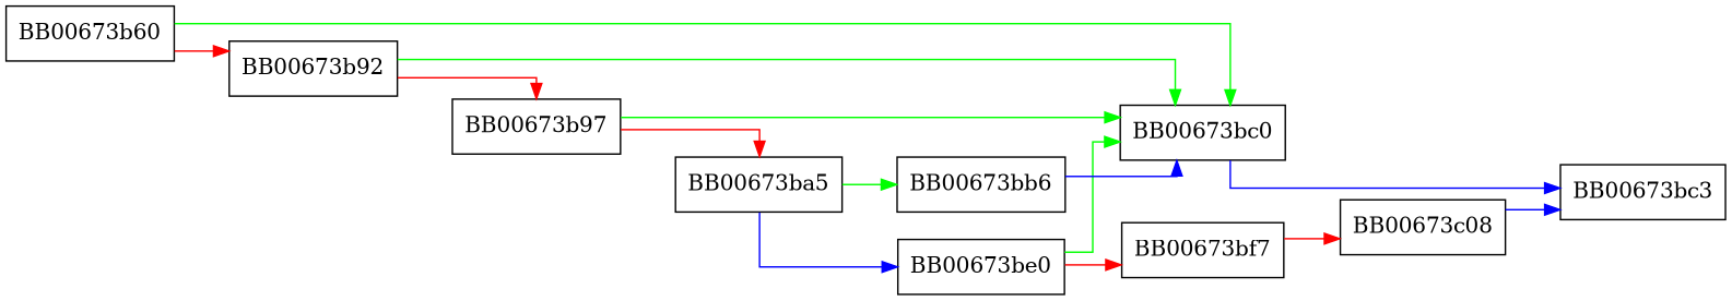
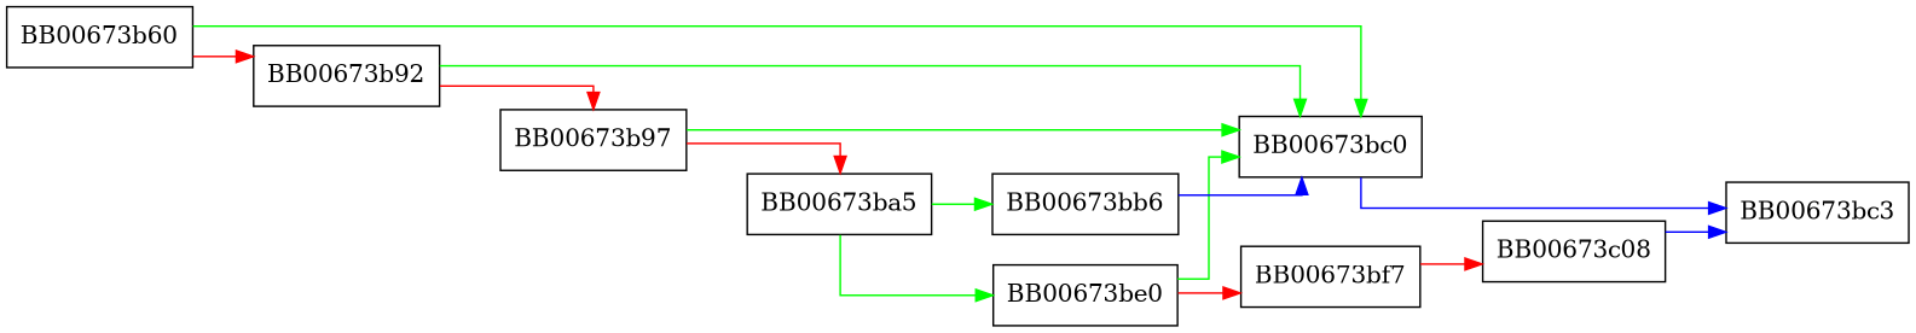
  digraph {
    rankdir=LR
    splines=ortho
    node [shape=box]
    edge [color=green]
    BB00673b60
    BB00673bc0
    BB00673b92
    BB00673bc3
    BB00673b97
    BB00673ba5
    BB00673be0
    BB00673bb6
    BB00673bf7
    BB00673c08
    BB00673b60 -> BB00673bc0
    BB00673b60 -> BB00673b92 [color=red]
    BB00673bc0 -> BB00673bc3 [color=blue]
    BB00673b92 -> BB00673bc0
    BB00673b92 -> BB00673b97 [color=red]
    BB00673b97 -> BB00673bc0
    BB00673b97 -> BB00673ba5 [color=red]
-   BB00673ba5 -> BB00673be0 [color=blue]
+   BB00673ba5 -> BB00673be0
    BB00673ba5 -> BB00673bb6
    BB00673be0 -> BB00673bc0
    BB00673be0 -> BB00673bf7 [color=red]
    BB00673bb6 -> BB00673bc0 [color=blue]
    BB00673bf7 -> BB00673c08 [color=red]
    BB00673c08 -> BB00673bc3 [color=blue]
  }
